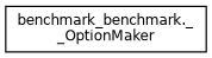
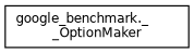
  digraph {
    rankdir=LR
-   n1 [color=black fillcolor=white fontname=Helvetica fontsize=10 height=0.2 label="benchmark_benchmark._\l_OptionMaker" shape=record style=filled width=0.4]
+   n1 [color=black fillcolor=white fontname=Helvetica fontsize=10 height=0.2 label="google_benchmark._\l_OptionMaker" shape=record style=filled width=0.4]
  }
